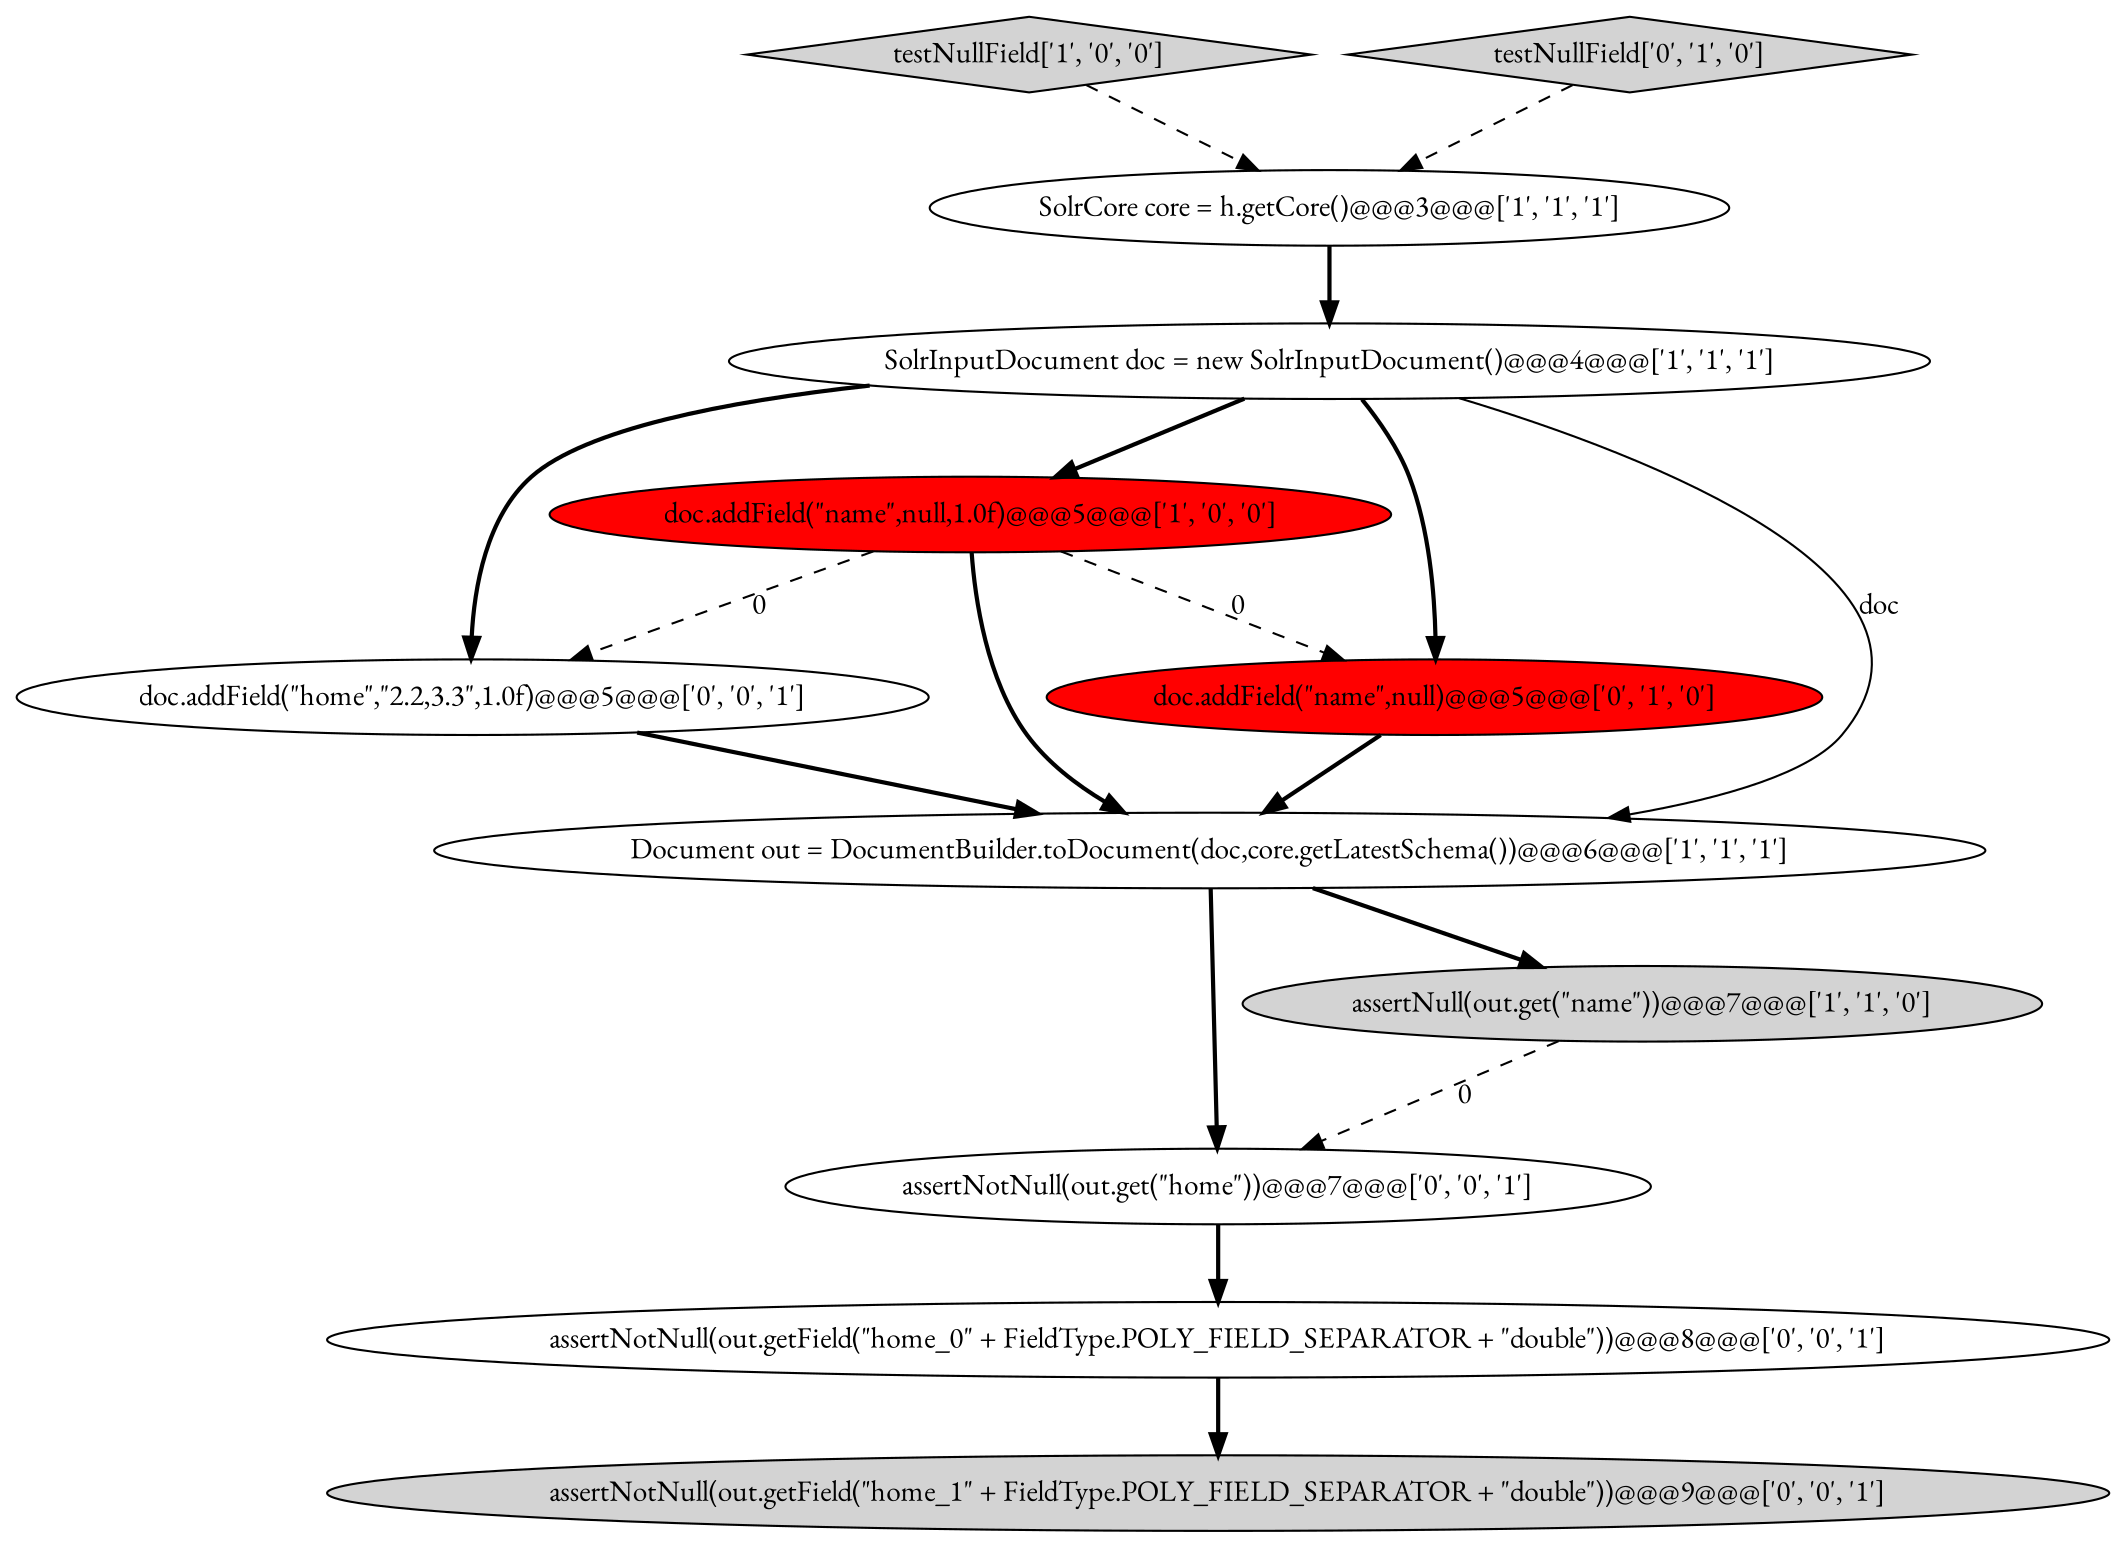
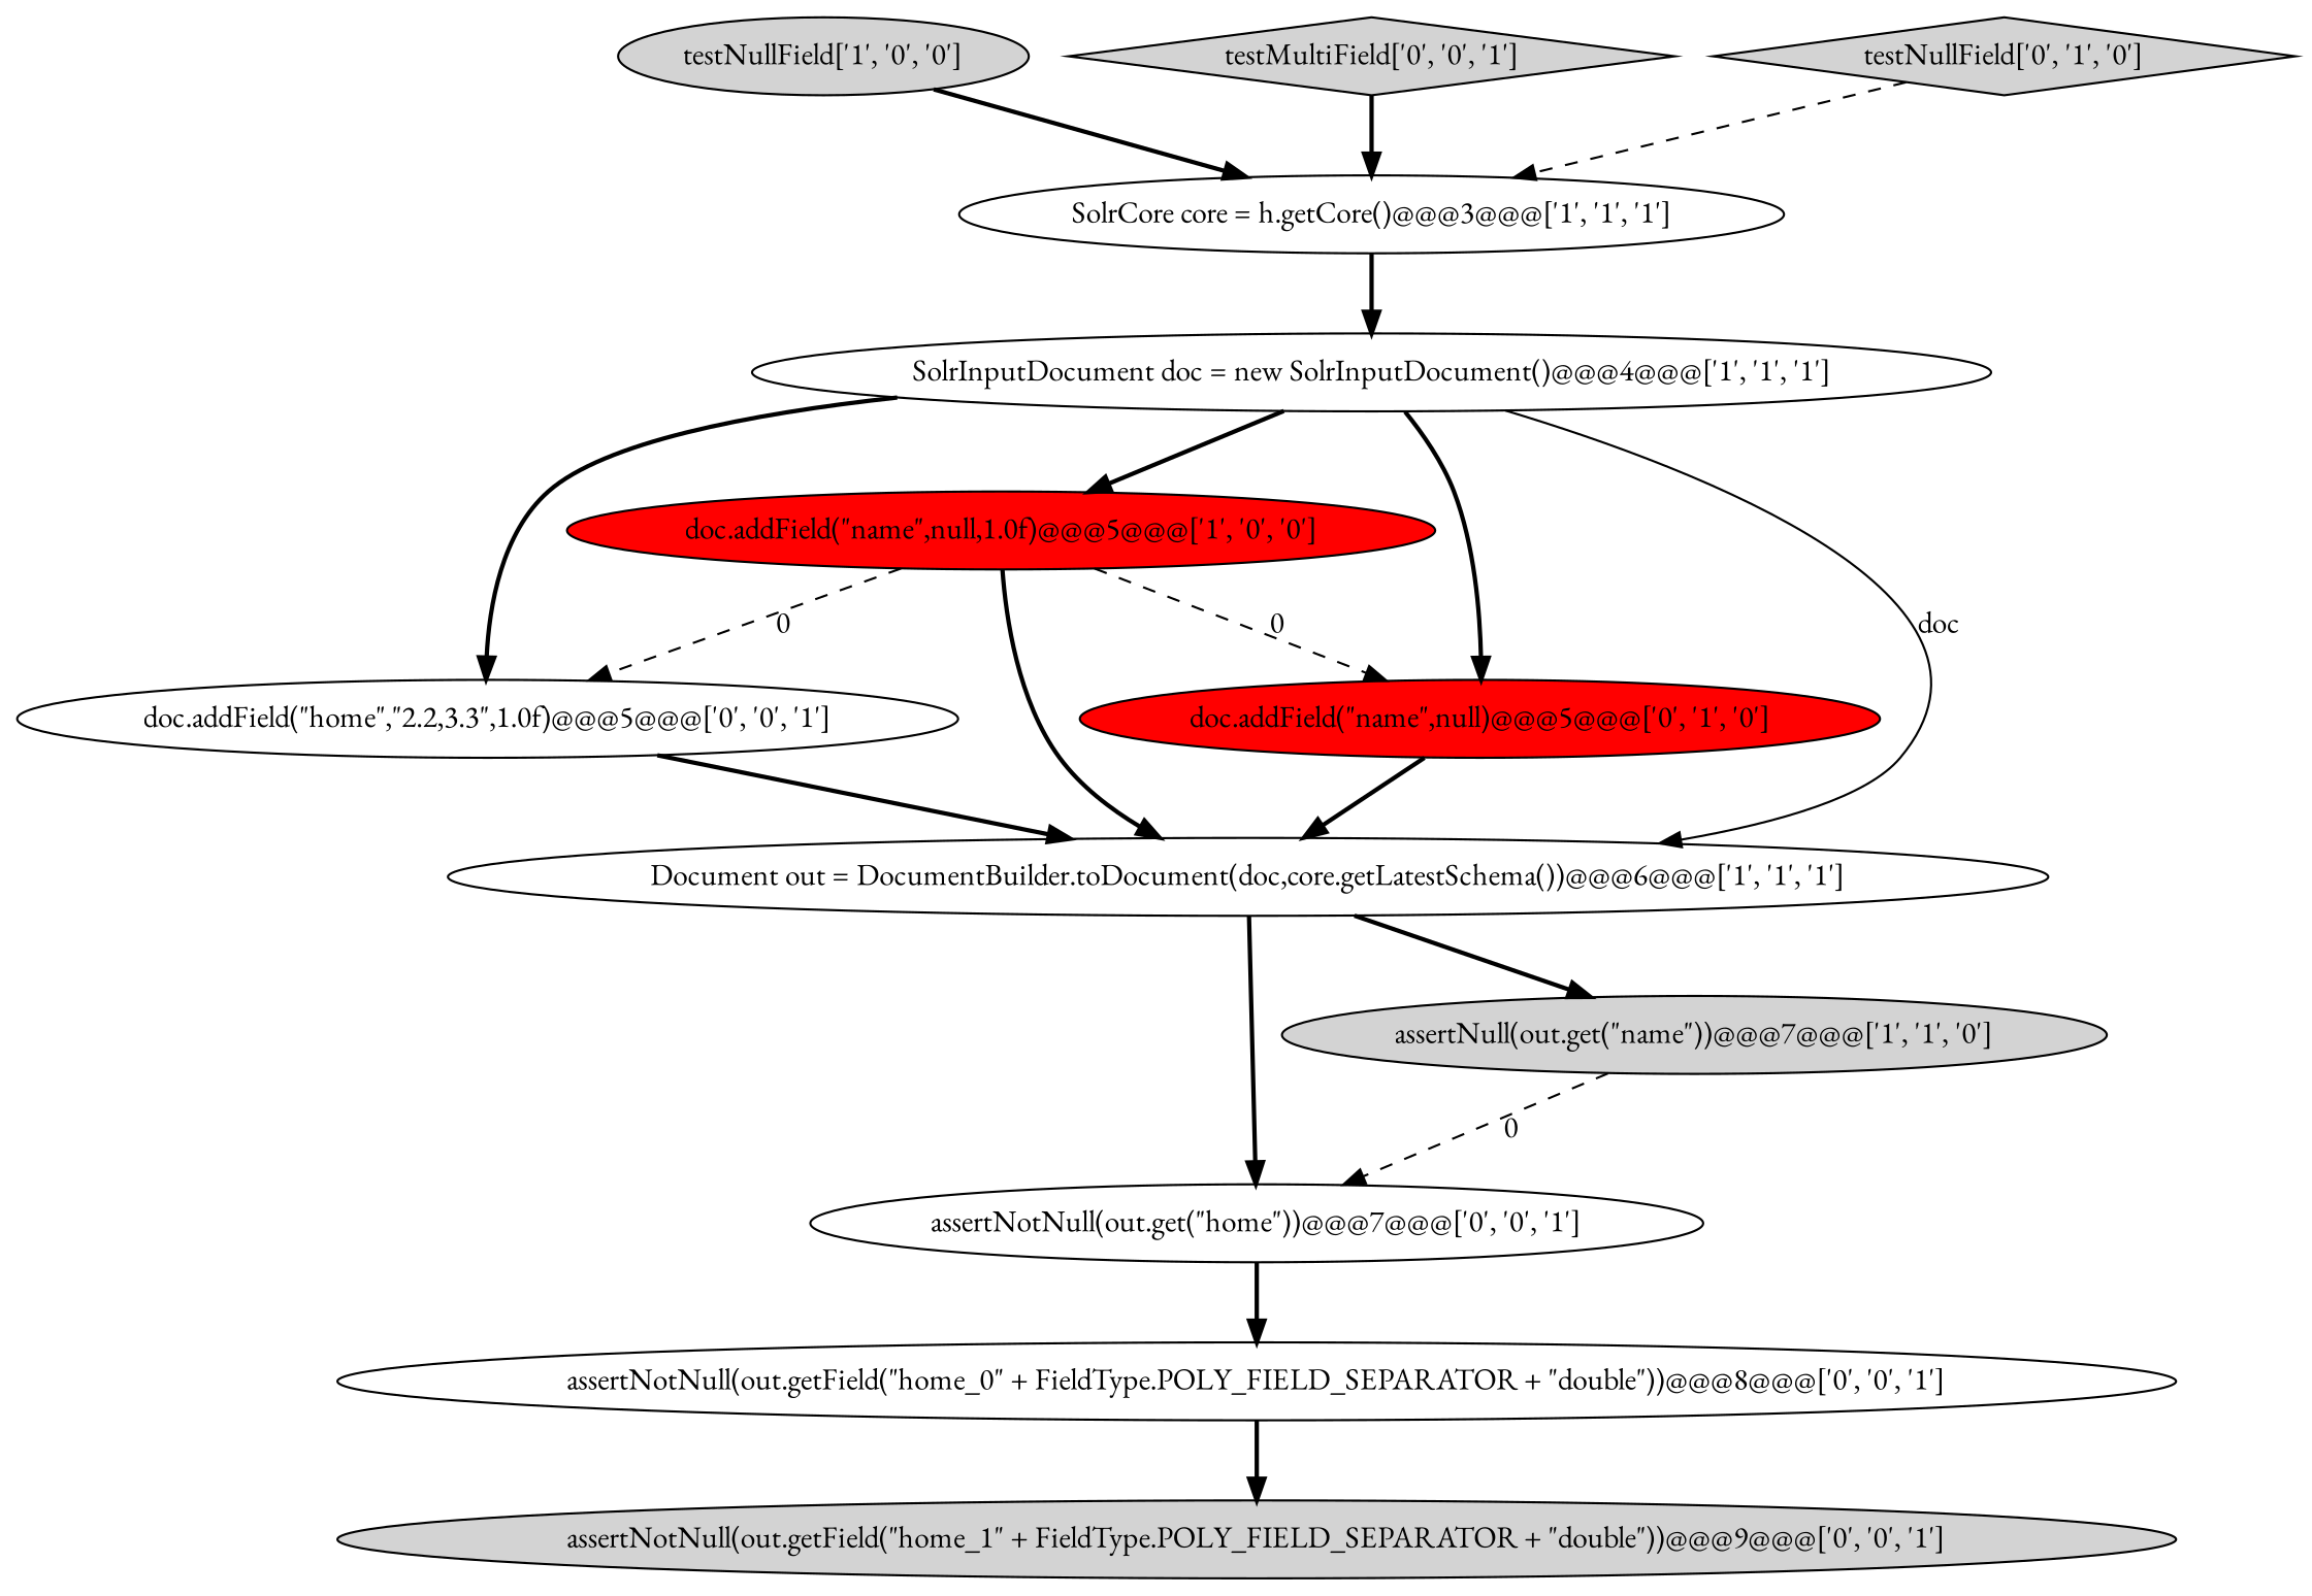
  digraph {
    fontname="EB Garamond"
    node [fillcolor=white fontname="EB Garamond" shape=ellipse style=filled]
    edge [fontname="EB Garamond" style=bold]
    n1 [label="assertNotNull(out.get(\"home\"))@@@7@@@['0', '0', '1']"]
    n2 [label="assertNotNull(out.getField(\"home_0\" + FieldType.POLY_FIELD_SEPARATOR + \"double\"))@@@8@@@['0', '0', '1']"]
    n3 [fillcolor=lightgray label="assertNotNull(out.getField(\"home_1\" + FieldType.POLY_FIELD_SEPARATOR + \"double\"))@@@9@@@['0', '0', '1']"]
-   n4 [fillcolor=lightgray label="testNullField['1', '0', '0']" shape=diamond]
+   n4 [fillcolor=lightgray label="testNullField['1', '0', '0']"]
    n5 [label="SolrCore core = h.getCore()@@@3@@@['1', '1', '1']"]
    n6 [label="SolrInputDocument doc = new SolrInputDocument()@@@4@@@['1', '1', '1']"]
    n7 [fillcolor=lightgray label="assertNull(out.get(\"name\"))@@@7@@@['1', '1', '0']"]
    n8 [label="doc.addField(\"home\",\"2.2,3.3\",1.0f)@@@5@@@['0', '0', '1']"]
    n9 [fillcolor=red label="doc.addField(\"name\",null,1.0f)@@@5@@@['1', '0', '0']"]
    n10 [label="Document out = DocumentBuilder.toDocument(doc,core.getLatestSchema())@@@6@@@['1', '1', '1']"]
    n11 [fillcolor=red label="doc.addField(\"name\",null)@@@5@@@['0', '1', '0']"]
+   n12 [fillcolor=lightgray label="testMultiField['0', '0', '1']" shape=diamond]
    n13 [fillcolor=lightgray label="testNullField['0', '1', '0']" shape=diamond]
    n1 -> n2
    n2 -> n3
-   n4 -> n5 [style=dashed]
+   n4 -> n5
    n5 -> n6
    n6 -> n8
    n6 -> n9
    n6 -> n10 [label=doc style=solid]
    n6 -> n11
    n7 -> n1 [label=0 style=dashed]
    n8 -> n10
    n9 -> n8 [label=0 style=dashed]
    n9 -> n10
    n9 -> n11 [label=0 style=dashed]
    n10 -> n1
    n10 -> n7
    n11 -> n10
+   n12 -> n5
    n13 -> n5 [style=dashed]
  }
